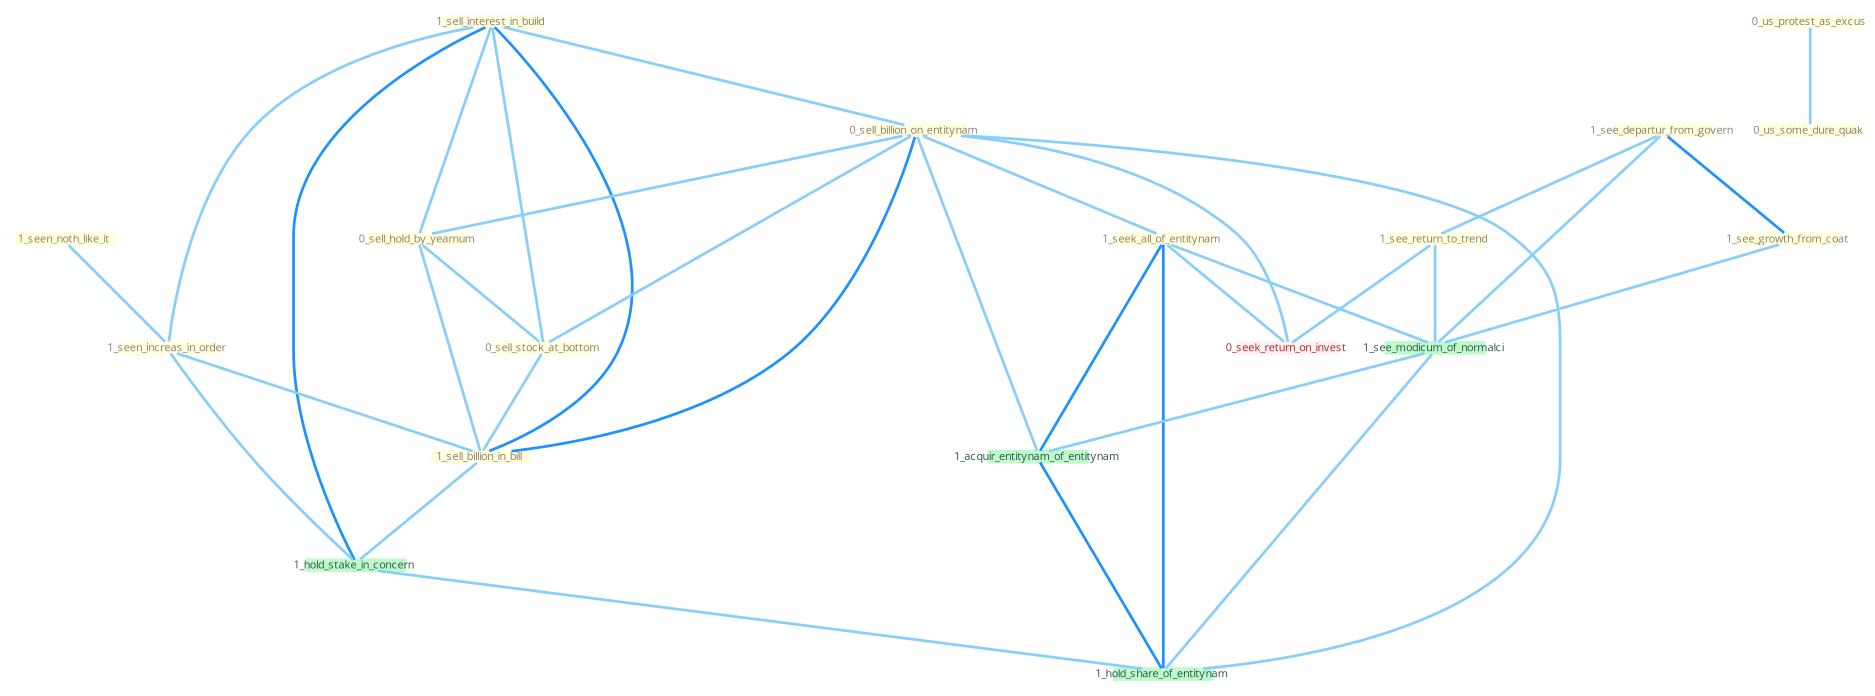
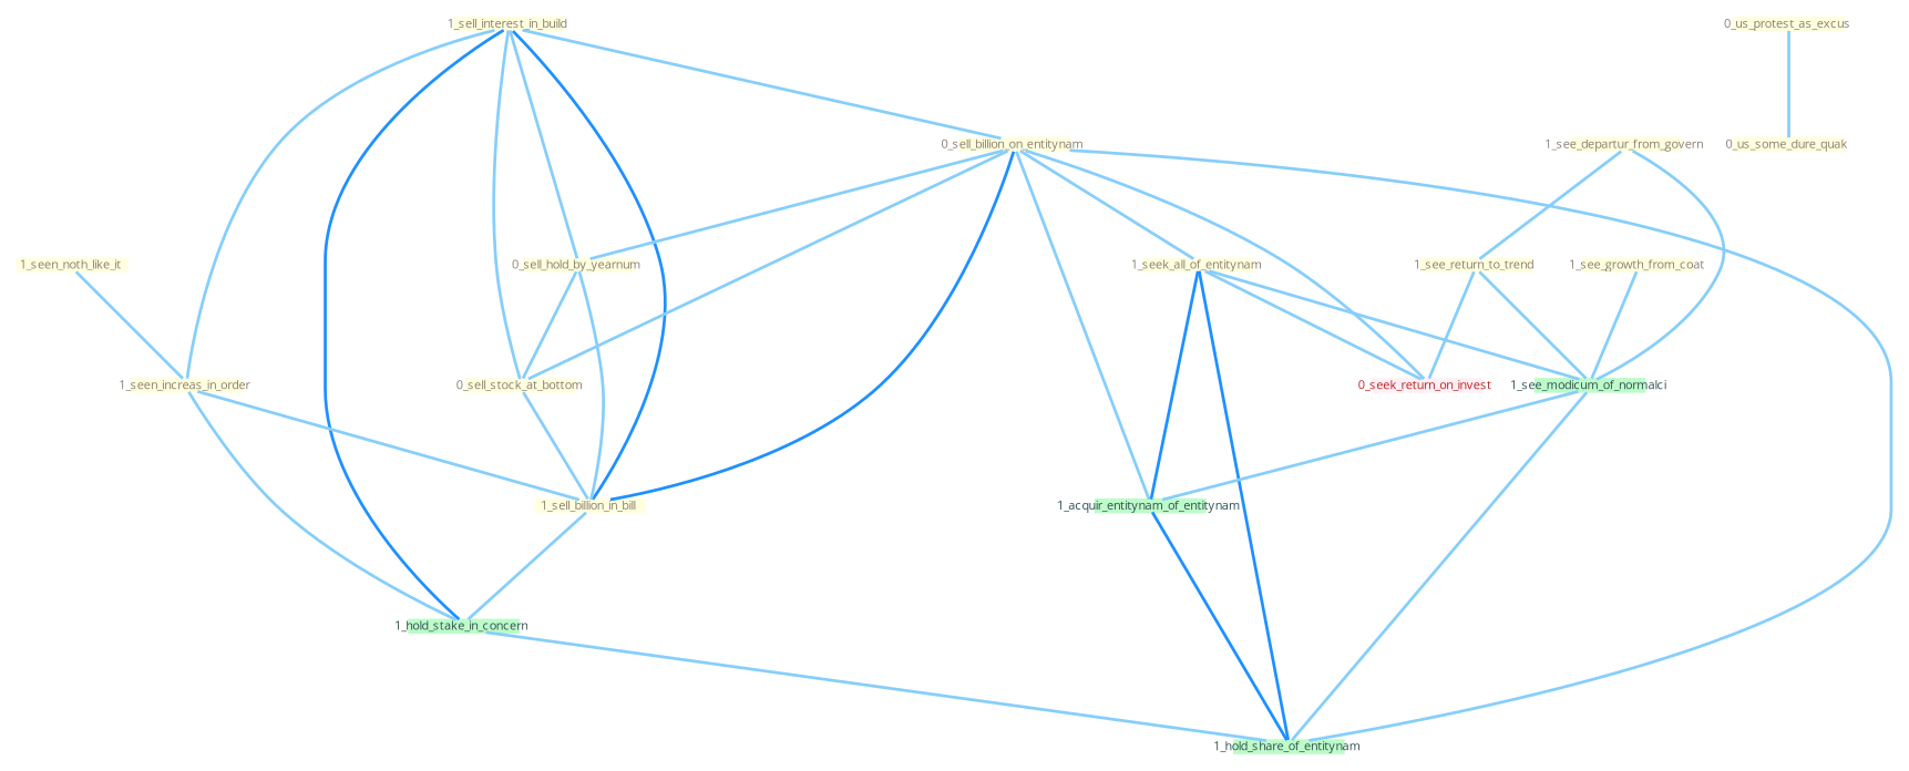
  graph {
    fontname="Open Sans"
    node [color="#ffffe0" fixedsize=true fontcolor="#8b7d6b" fontname="Open Sans" fontsize=4 shape=polygon style=filled]
    edge [color="#87cefa" fontname="Open Sans" w=1]
    "1_sell_interest_in_build " [height=.06 width=.5]
    "0_sell_billion_on_entitynam " [height=.06 width=.5]
    "0_sell_hold_by_yearnum " [height=.06 width=.5]
    "1_see_departur_from_govern " [height=.06 width=.5]
    "0_us_protest_as_excus " [height=.06 width=.5]
    "0_sell_stock_at_bottom " [height=.06 width=.5]
    "1_seen_noth_like_it " [height=.06 width=.5]
    "1_see_growth_from_coat " [height=.06 width=.5]
    "1_seen_increas_in_order " [height=.06 width=.5]
    "1_sell_billion_in_bill " [height=.06 width=.5]
    "1_seek_all_of_entitynam " [height=.06 width=.5]
    "0_us_some_dure_quak " [height=.06 width=.5]
    "1_see_return_to_trend " [height=.06 width=.5]
    "0_seek_return_on_invest " [color="#fff0f5" fontcolor="#b22222" height=.06 width=.5]
    "1_hold_stake_in_concern " [color="#BDFCC9" fontcolor="#2f4f4f" height=.06 width=.5]
    "1_acquir_entitynam_of_entitynam " [color="#BDFCC9" fontcolor="#2f4f4f" height=.06 width=.5]
    "1_hold_share_of_entitynam " [color="#BDFCC9" fontcolor="#2f4f4f" height=.06 width=.5]
    "1_see_modicum_of_normalci " [color="#BDFCC9" fontcolor="#2f4f4f" height=.06 width=.5]
    subgraph sub_1 {
      "1_sell_interest_in_build "
      "0_sell_billion_on_entitynam "
      "0_sell_hold_by_yearnum "
      "1_see_departur_from_govern "
      "0_us_protest_as_excus "
      "0_sell_stock_at_bottom "
      "1_seen_noth_like_it "
      "1_see_growth_from_coat "
      "1_seen_increas_in_order "
      "1_sell_billion_in_bill "
      "1_seek_all_of_entitynam "
      "0_us_some_dure_quak "
      "1_see_return_to_trend "
    }
    subgraph sub_2 {
      "0_seek_return_on_invest "
    }
    "1_sell_interest_in_build " -- "0_sell_billion_on_entitynam "
    "1_sell_interest_in_build " -- "0_sell_hold_by_yearnum "
    "1_sell_interest_in_build " -- "0_sell_stock_at_bottom "
    "1_sell_interest_in_build " -- "1_seen_increas_in_order "
    "1_sell_interest_in_build " -- "1_sell_billion_in_bill " [color="#1e90ff" w=2]
    "1_sell_interest_in_build " -- "1_hold_stake_in_concern " [color="#1e90ff"]
    "0_sell_billion_on_entitynam " -- "0_sell_hold_by_yearnum "
    "0_sell_billion_on_entitynam " -- "0_sell_stock_at_bottom "
    "0_sell_billion_on_entitynam " -- "1_sell_billion_in_bill " [color="#1e90ff" w=2]
    "0_sell_billion_on_entitynam " -- "1_seek_all_of_entitynam "
    "0_sell_billion_on_entitynam " -- "0_seek_return_on_invest "
    "0_sell_billion_on_entitynam " -- "1_acquir_entitynam_of_entitynam "
    "0_sell_billion_on_entitynam " -- "1_hold_share_of_entitynam "
    "0_sell_hold_by_yearnum " -- "0_sell_stock_at_bottom "
    "0_sell_hold_by_yearnum " -- "1_sell_billion_in_bill "
-   "1_see_departur_from_govern " -- "1_see_growth_from_coat " [color="#1e90ff" w=2]
    "1_see_departur_from_govern " -- "1_see_return_to_trend "
    "1_see_departur_from_govern " -- "1_see_modicum_of_normalci "
    "0_us_protest_as_excus " -- "0_us_some_dure_quak "
    "0_sell_stock_at_bottom " -- "1_sell_billion_in_bill "
    "1_seen_noth_like_it " -- "1_seen_increas_in_order "
    "1_see_growth_from_coat " -- "1_see_modicum_of_normalci "
    "1_seen_increas_in_order " -- "1_sell_billion_in_bill "
    "1_seen_increas_in_order " -- "1_hold_stake_in_concern "
    "1_sell_billion_in_bill " -- "1_hold_stake_in_concern "
    "1_seek_all_of_entitynam " -- "0_seek_return_on_invest "
    "1_seek_all_of_entitynam " -- "1_acquir_entitynam_of_entitynam " [color="#1e90ff" w=2]
    "1_seek_all_of_entitynam " -- "1_hold_share_of_entitynam " [color="#1e90ff" w=2]
    "1_seek_all_of_entitynam " -- "1_see_modicum_of_normalci "
    "1_see_return_to_trend " -- "0_seek_return_on_invest "
    "1_see_return_to_trend " -- "1_see_modicum_of_normalci "
    "1_hold_stake_in_concern " -- "1_hold_share_of_entitynam "
    "1_acquir_entitynam_of_entitynam " -- "1_hold_share_of_entitynam " [color="#1e90ff" w=2]
    "1_see_modicum_of_normalci " -- "1_acquir_entitynam_of_entitynam "
    "1_see_modicum_of_normalci " -- "1_hold_share_of_entitynam "
  }
